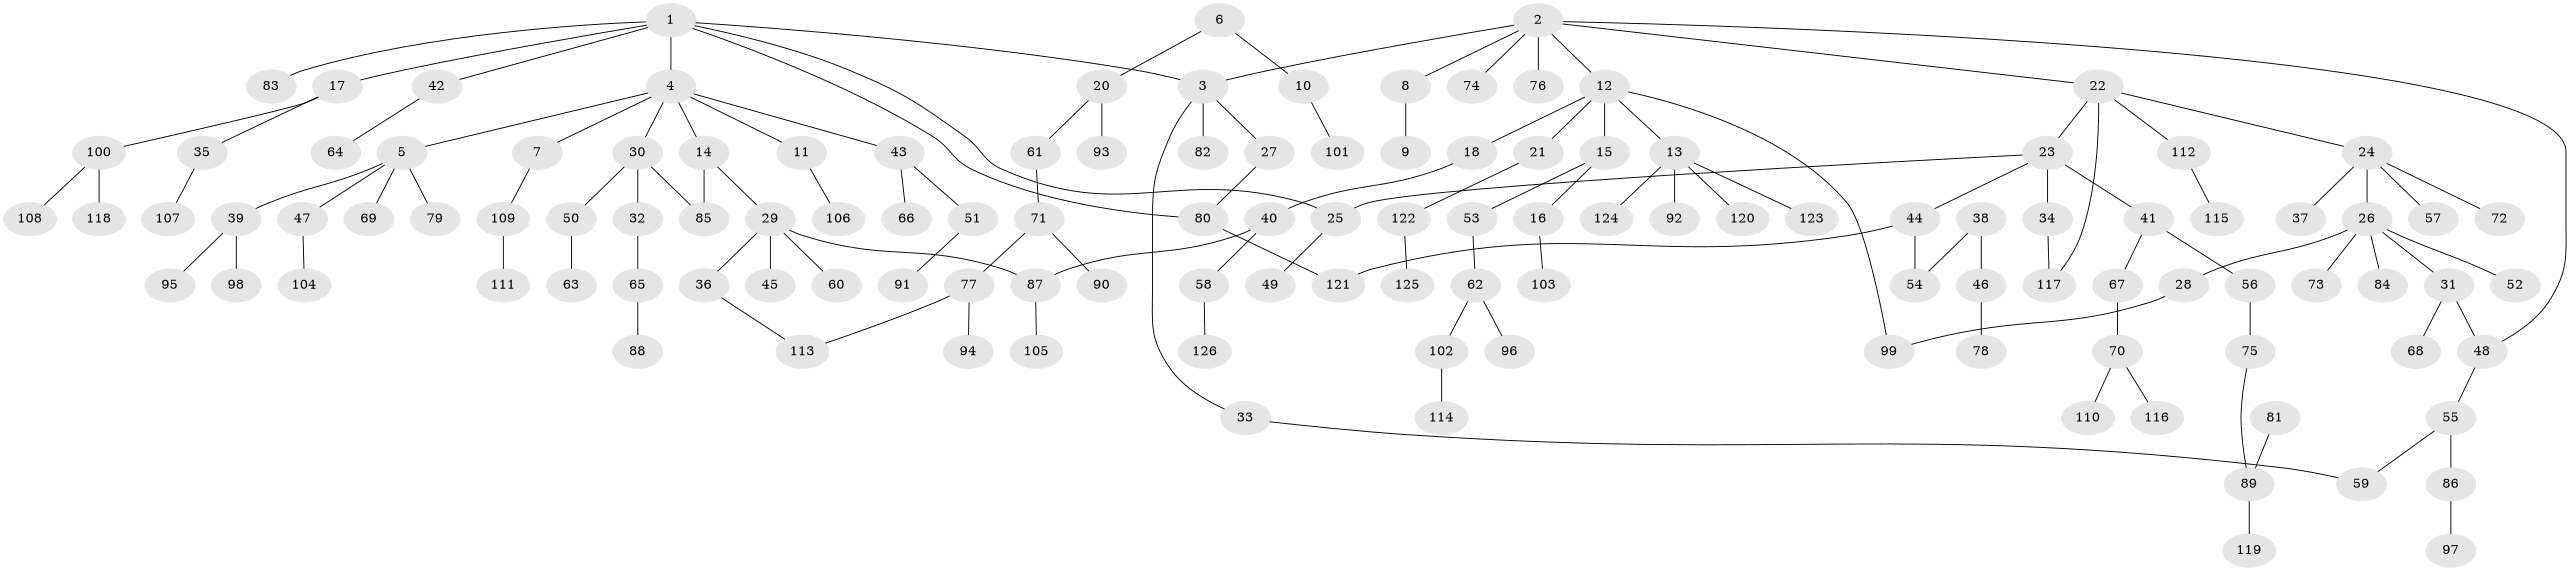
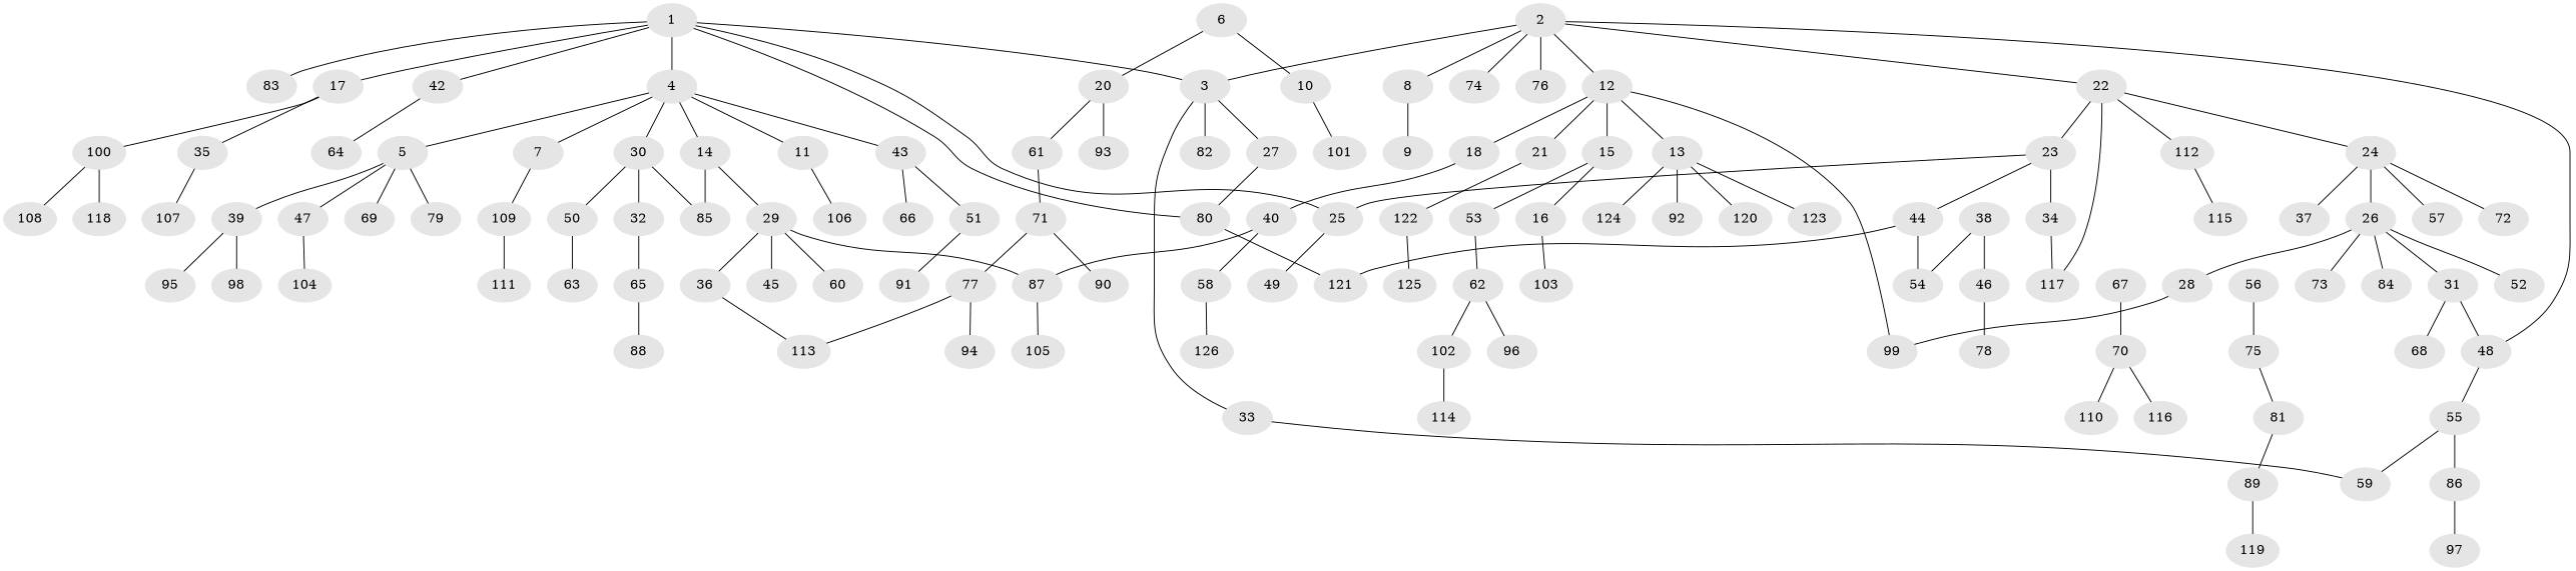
  graph {
    node [color=gray90 style=filled]
    1
    4
    17
    25
    42
    80
    83
    3
    2
    8
    12
    22
    48
    74
    76
    5
    7
    11
    14
    30
    43
    35
    100
    49
    64
    121
    27
    33
    82
    6
    10
    20
    9
    13
    15
    18
    21
    99
    23
    24
    112
    117
    55
    59
    39
    47
    69
    79
    109
    106
    29
    85
    32
    50
    51
    66
    95
    98
    104
    101
    61
    93
    38
    46
    54
    111
    92
    120
    123
    124
    16
    53
    40
    122
    36
    45
    60
    87
    103
    62
    107
    108
    118
    58
    71
    125
    34
-   41
    44
    26
    37
    57
    72
    115
    56
    67
    28
    31
    52
    73
    84
    68
    113
    105
    65
    63
    88
    78
    126
    75
    70
    91
    86
    96
    102
    97
    81
    77
    90
    114
    110
    116
    94
    89
    119
    1 -- 4
    1 -- 17
    1 -- 25
    1 -- 42
    1 -- 80
    1 -- 83
    1 -- 3
    4 -- 5
    4 -- 7
    4 -- 11
    4 -- 14
    4 -- 30
    4 -- 43
    17 -- 35
    17 -- 100
    25 -- 49
    42 -- 64
    80 -- 121
    3 -- 27
    3 -- 33
    3 -- 82
    2 -- 3
    2 -- 8
    2 -- 12
    2 -- 22
    2 -- 48
    2 -- 74
    2 -- 76
    8 -- 9
    12 -- 13
    12 -- 15
    12 -- 18
    12 -- 21
    12 -- 99
    22 -- 23
    22 -- 24
    22 -- 112
    22 -- 117
    48 -- 55
    5 -- 39
    5 -- 47
    5 -- 69
    5 -- 79
    7 -- 109
    11 -- 106
    14 -- 29
    14 -- 85
    30 -- 85
    30 -- 32
    30 -- 50
    43 -- 51
    43 -- 66
    35 -- 107
    100 -- 108
    100 -- 118
    27 -- 80
    33 -- 59
    6 -- 10
    6 -- 20
    10 -- 101
    20 -- 61
    20 -- 93
    13 -- 92
    13 -- 120
    13 -- 123
    13 -- 124
    15 -- 16
    15 -- 53
    18 -- 40
    21 -- 122
    23 -- 25
    23 -- 34
-   23 -- 41
    23 -- 44
    24 -- 26
    24 -- 37
    24 -- 57
    24 -- 72
    112 -- 115
    55 -- 59
    55 -- 86
    39 -- 95
    39 -- 98
    47 -- 104
    109 -- 111
    29 -- 36
    29 -- 45
    29 -- 60
    29 -- 87
    32 -- 65
    50 -- 63
    51 -- 91
    61 -- 71
    38 -- 46
    38 -- 54
    46 -- 78
    16 -- 103
    53 -- 62
    40 -- 87
    40 -- 58
    122 -- 125
    36 -- 113
    87 -- 105
    62 -- 96
    62 -- 102
    58 -- 126
    71 -- 77
    71 -- 90
    34 -- 117
-   41 -- 56
-   41 -- 67
    44 -- 121
    44 -- 54
    26 -- 28
    26 -- 31
    26 -- 52
    26 -- 73
    26 -- 84
    56 -- 75
    67 -- 70
    28 -- 99
    31 -- 48
    31 -- 68
    65 -- 88
-   75 -- 89
+   75 -- 81
    70 -- 110
    70 -- 116
    86 -- 97
    102 -- 114
    81 -- 89
    77 -- 113
    77 -- 94
    89 -- 119
  }
